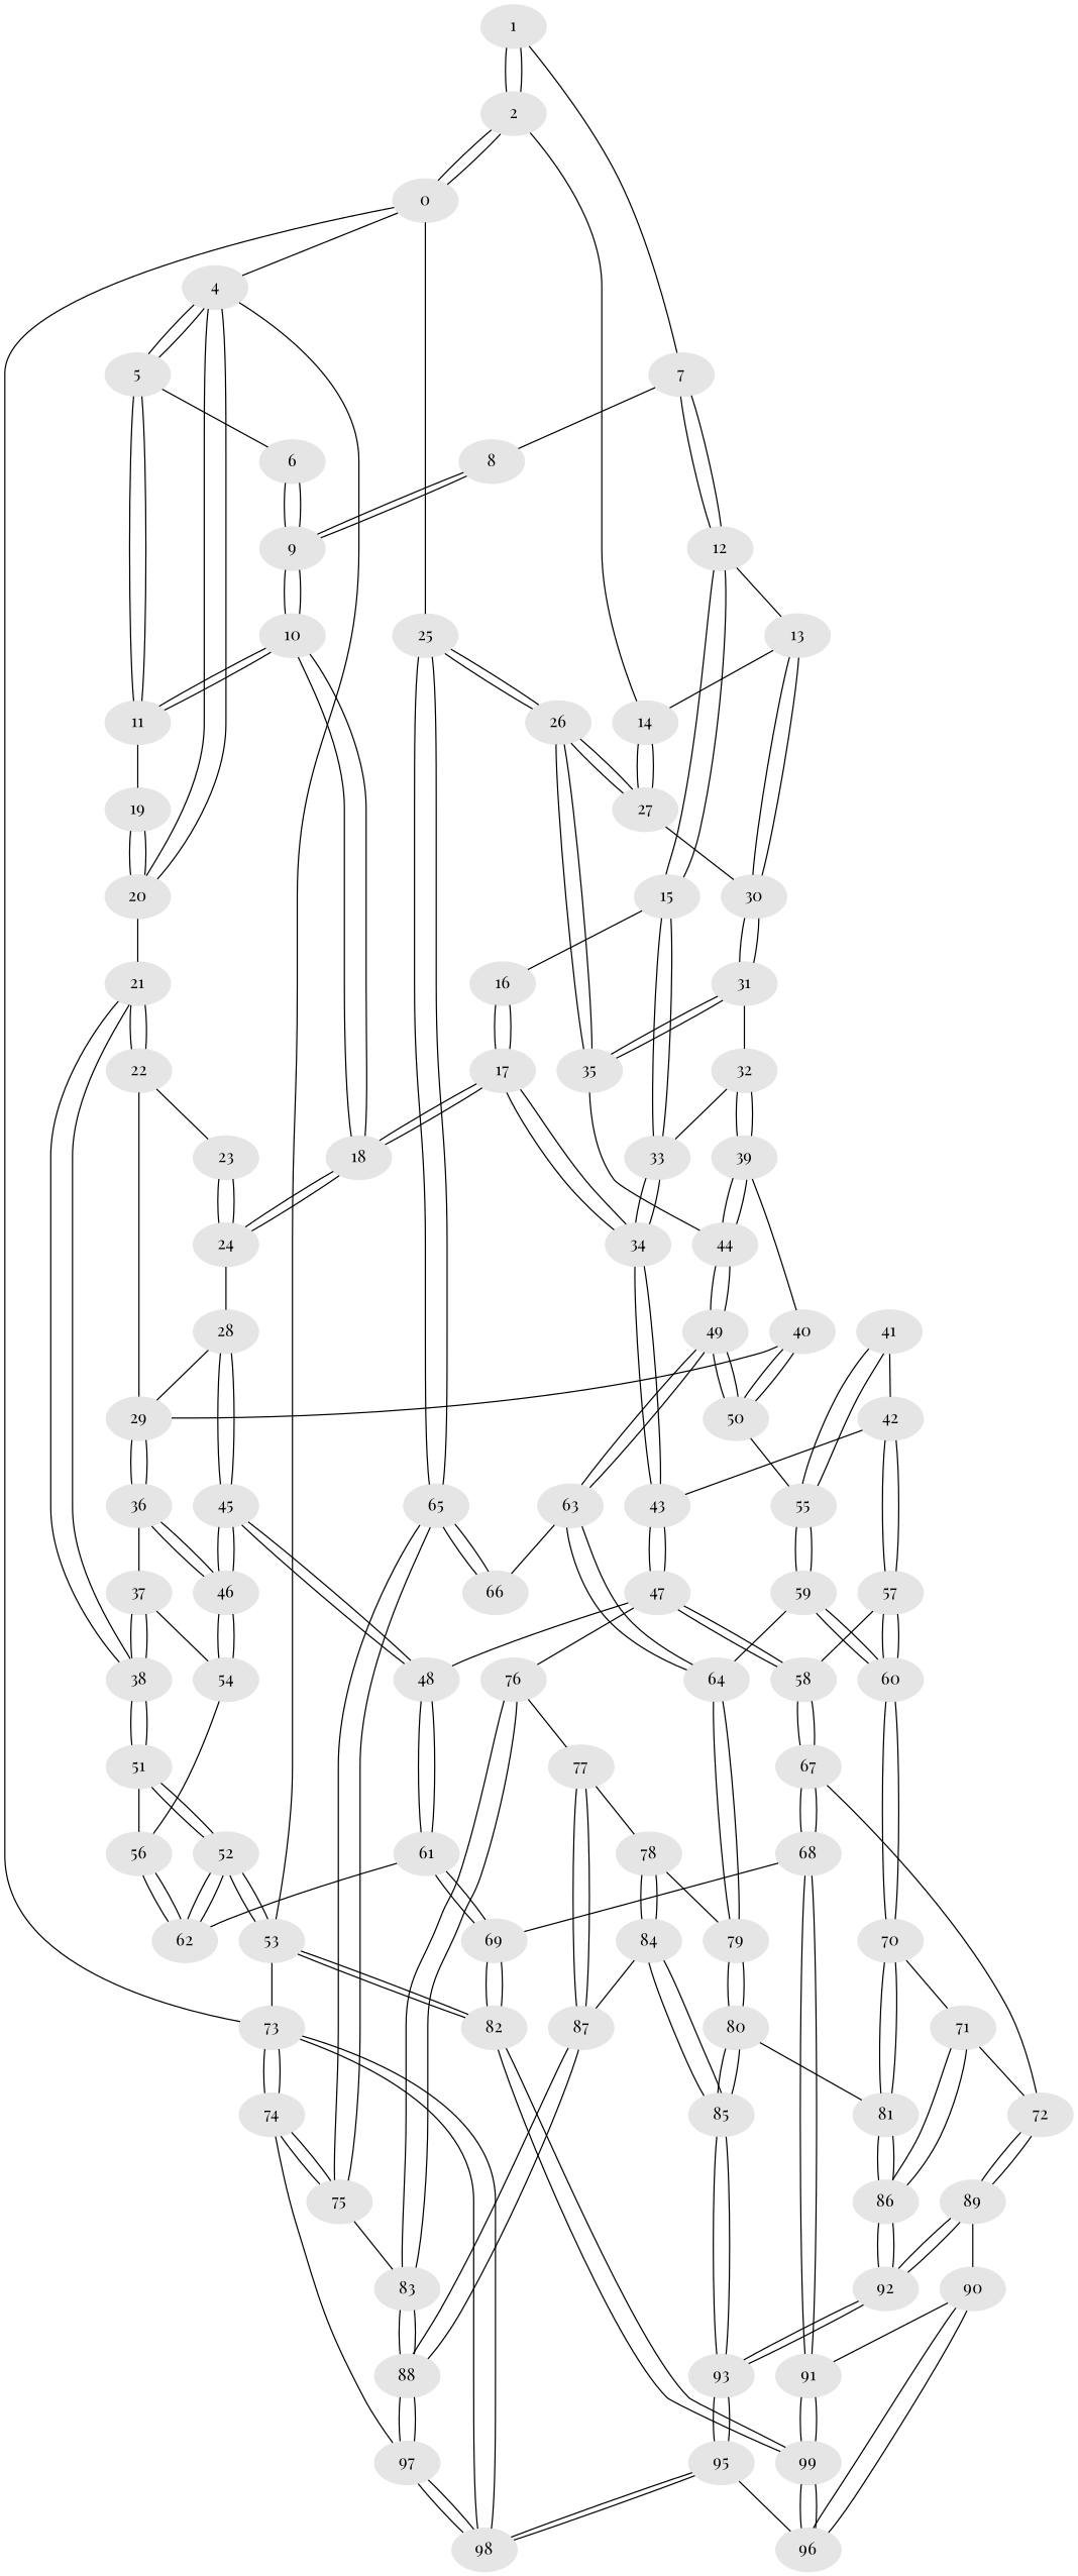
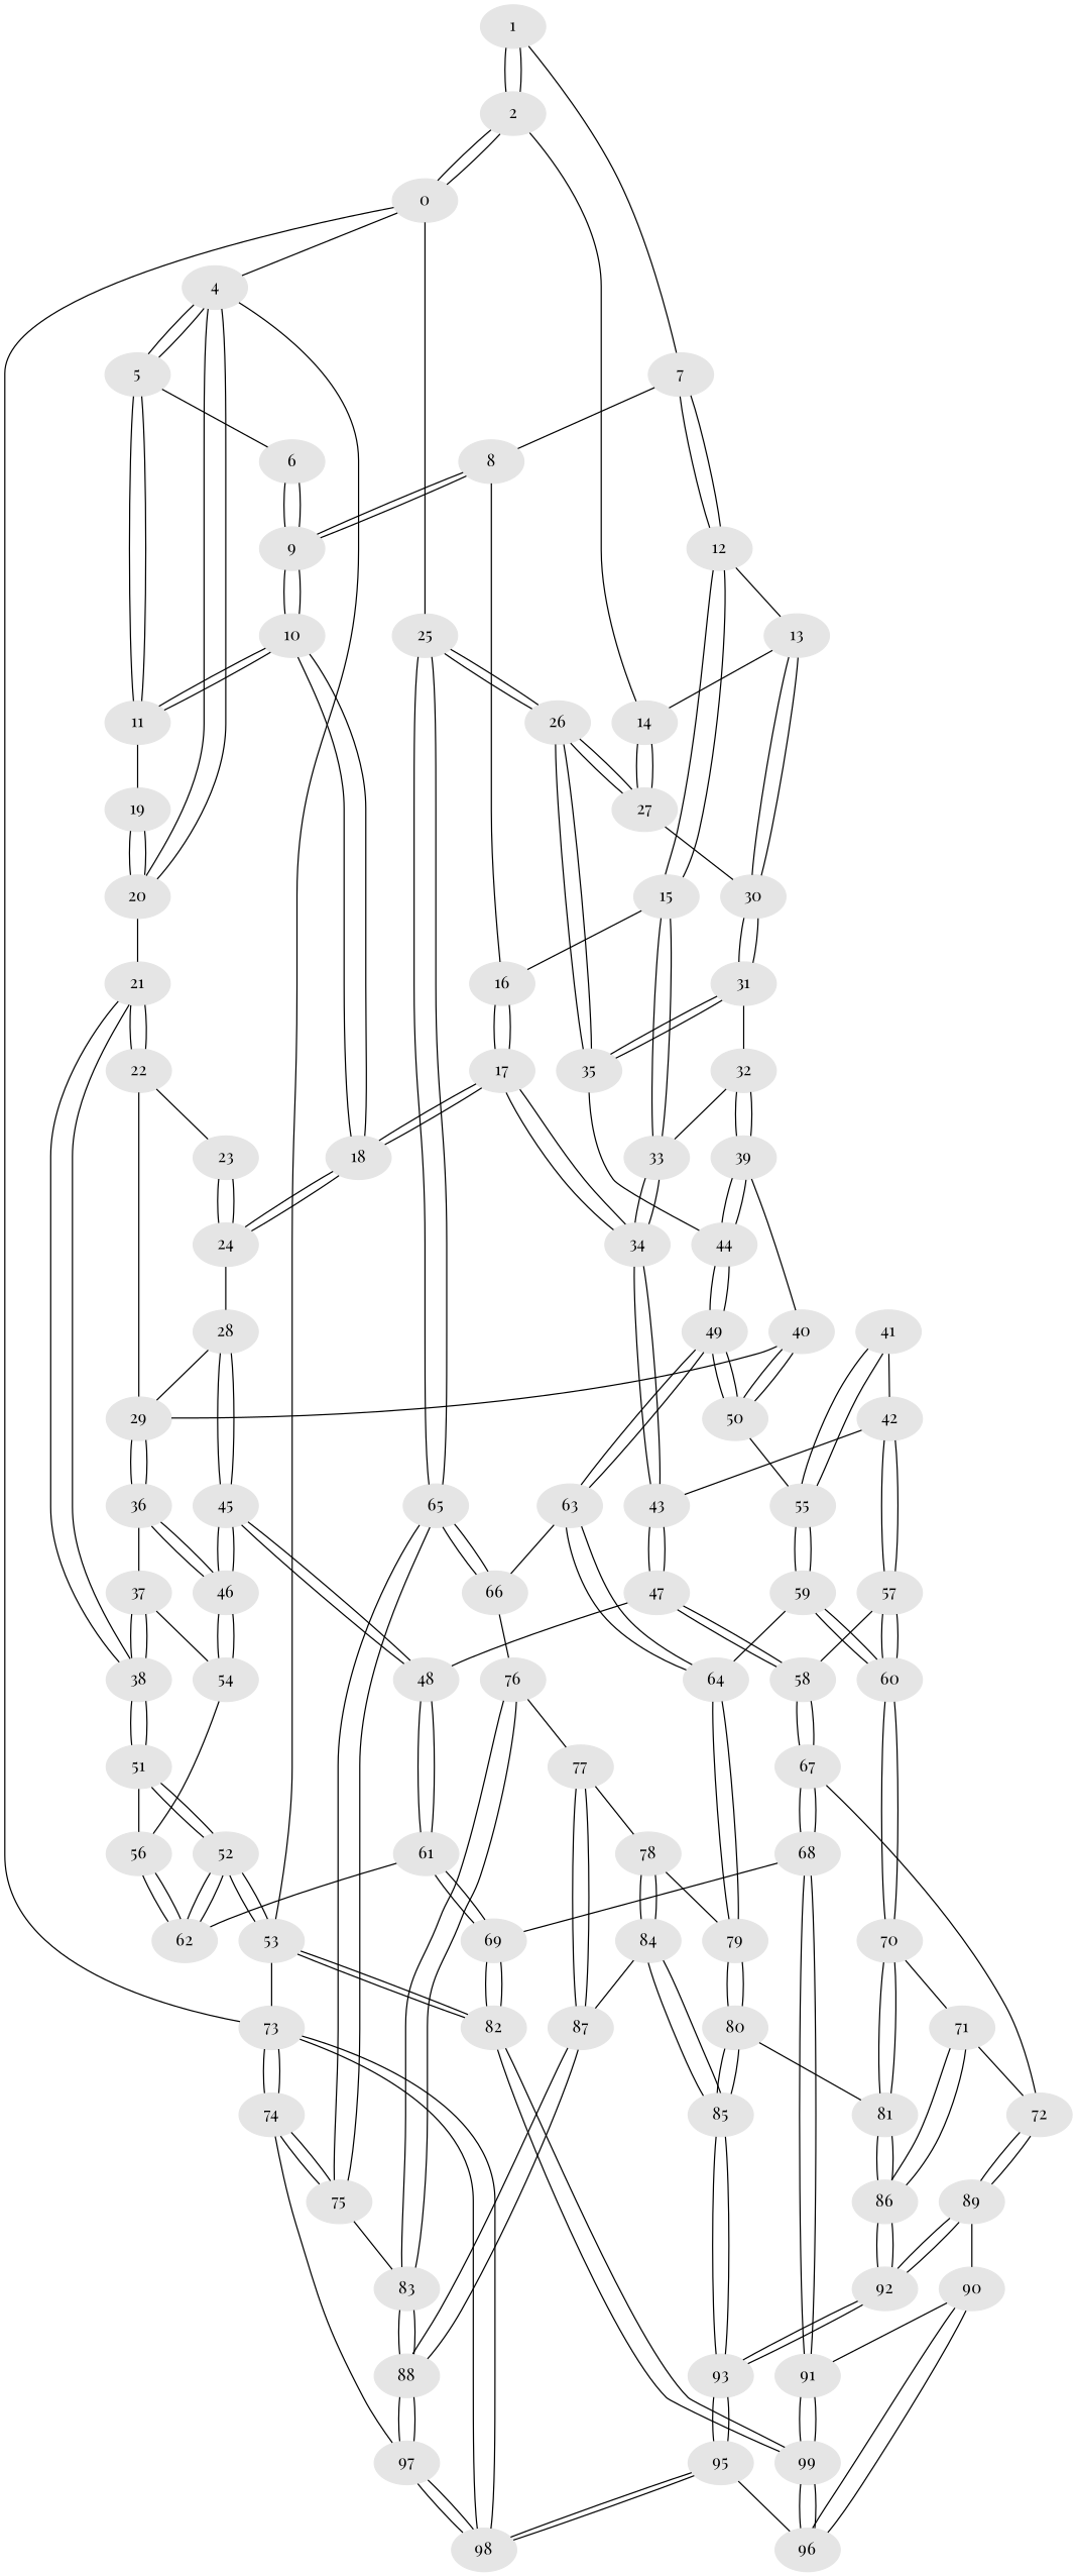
  graph {
    fontname="Playfair Display"
    node [color=gray90 fontname="Playfair Display" style=filled]
    edge [fontname="Playfair Display"]
    1
    2
    7
    n4 [label=0]
    14
    8
    12
    4
    25
    73
    27
    5
    20
    53
    26
    65
    74
    98
    6
    11
    21
    82
    9
    19
    10
    16
    13
    15
    17
    18
    24
    30
    33
    31
    34
    43
    28
    22
    38
    23
    29
    51
    36
    45
    35
    66
    75
    44
    46
    48
    37
    32
    39
    40
    47
    49
    54
    56
    52
    50
    41
    42
    55
    57
    59
    58
    60
    63
    61
    67
    62
    69
    64
    n74 [label=99]
    70
    68
    72
    79
    71
    81
    76
    80
    83
    77
    91
    89
    86
    92
    90
    97
    88
    78
    87
    84
    85
    93
    96
    95
    1 -- 2
    1 -- 2
    1 -- 7
    2 -- n4
    2 -- n4
    2 -- 14
    7 -- 8
    7 -- 12
    7 -- 12
    n4 -- 4
    n4 -- 25
    n4 -- 73
    14 -- 27
    14 -- 27
    8 -- 9
    8 -- 9
+   8 -- 16
    12 -- 13
    12 -- 15
    12 -- 15
    4 -- 5
    4 -- 5
    4 -- 20
    4 -- 20
    4 -- 53
    25 -- 26
    25 -- 26
    25 -- 65
    25 -- 65
    73 -- 74
    73 -- 74
    73 -- 98
    73 -- 98
    27 -- 30
    5 -- 6
    5 -- 11
    5 -- 11
    20 -- 21
    53 -- 73
    53 -- 82
    53 -- 82
    26 -- 27
    26 -- 27
    26 -- 35
    26 -- 35
    65 -- 66
    65 -- 66
    65 -- 75
    65 -- 75
    74 -- 75
    74 -- 75
    74 -- 97
    6 -- 9
    6 -- 9
    11 -- 19
    21 -- 22
    21 -- 22
    21 -- 38
    21 -- 38
    82 -- n74
    82 -- n74
    9 -- 10
    9 -- 10
    19 -- 20
    19 -- 20
    10 -- 11
    10 -- 11
    10 -- 18
    10 -- 18
    16 -- 17
    16 -- 17
    13 -- 14
    13 -- 30
    13 -- 30
    15 -- 16
    15 -- 33
    15 -- 33
    17 -- 18
    17 -- 18
    17 -- 34
    17 -- 34
    18 -- 24
    18 -- 24
    24 -- 28
    30 -- 31
    30 -- 31
    33 -- 34
    33 -- 34
    31 -- 35
    31 -- 35
    31 -- 32
    34 -- 43
    34 -- 43
    43 -- 47
    43 -- 47
    28 -- 29
    28 -- 45
    28 -- 45
    22 -- 23
    22 -- 29
    38 -- 51
    38 -- 51
    23 -- 24
    23 -- 24
    29 -- 36
    29 -- 36
    51 -- 56
    51 -- 52
    51 -- 52
    36 -- 46
    36 -- 46
    36 -- 37
    45 -- 46
    45 -- 46
    45 -- 48
    45 -- 48
    35 -- 44
-   47 -- 76
+   66 -- 76
    75 -- 83
    44 -- 49
    44 -- 49
    46 -- 54
    46 -- 54
    48 -- 61
    48 -- 61
    37 -- 38
    37 -- 38
    37 -- 54
    32 -- 33
    32 -- 39
    32 -- 39
    39 -- 44
    39 -- 44
    39 -- 40
    40 -- 29
    40 -- 50
    40 -- 50
    47 -- 48
    47 -- 58
    47 -- 58
    49 -- 50
    49 -- 50
    49 -- 63
    49 -- 63
    54 -- 56
    56 -- 62
    56 -- 62
    52 -- 53
    52 -- 53
    52 -- 62
    52 -- 62
    50 -- 55
    41 -- 42
    41 -- 55
    41 -- 55
    42 -- 43
    42 -- 57
    42 -- 57
    55 -- 59
    55 -- 59
    57 -- 58
    57 -- 60
    57 -- 60
    59 -- 60
    59 -- 60
    59 -- 64
    58 -- 67
    58 -- 67
    60 -- 70
    60 -- 70
    63 -- 66
    63 -- 64
    63 -- 64
    61 -- 62
    61 -- 69
    61 -- 69
    67 -- 68
    67 -- 68
    67 -- 72
    69 -- 82
    69 -- 82
    64 -- 79
    64 -- 79
    n74 -- 96
    n74 -- 96
    70 -- 71
    70 -- 81
    70 -- 81
    68 -- 69
    68 -- 91
    68 -- 91
    72 -- 89
    72 -- 89
    79 -- 80
    79 -- 80
    71 -- 72
    71 -- 86
    71 -- 86
    81 -- 86
    81 -- 86
    76 -- 83
    76 -- 83
    76 -- 77
    80 -- 81
    80 -- 85
    80 -- 85
    83 -- 88
    83 -- 88
    77 -- 78
    77 -- 87
    77 -- 87
    91 -- n74
    91 -- n74
    89 -- 92
    89 -- 92
    89 -- 90
    86 -- 92
    86 -- 92
    92 -- 93
    92 -- 93
    90 -- 91
    90 -- 96
    90 -- 96
    97 -- 98
    97 -- 98
    88 -- 97
    88 -- 97
    78 -- 79
    78 -- 84
    78 -- 84
    87 -- 88
    87 -- 88
    84 -- 87
    84 -- 85
    84 -- 85
    85 -- 93
    85 -- 93
    93 -- 95
    93 -- 95
    95 -- 98
    95 -- 98
    95 -- 96
  }
